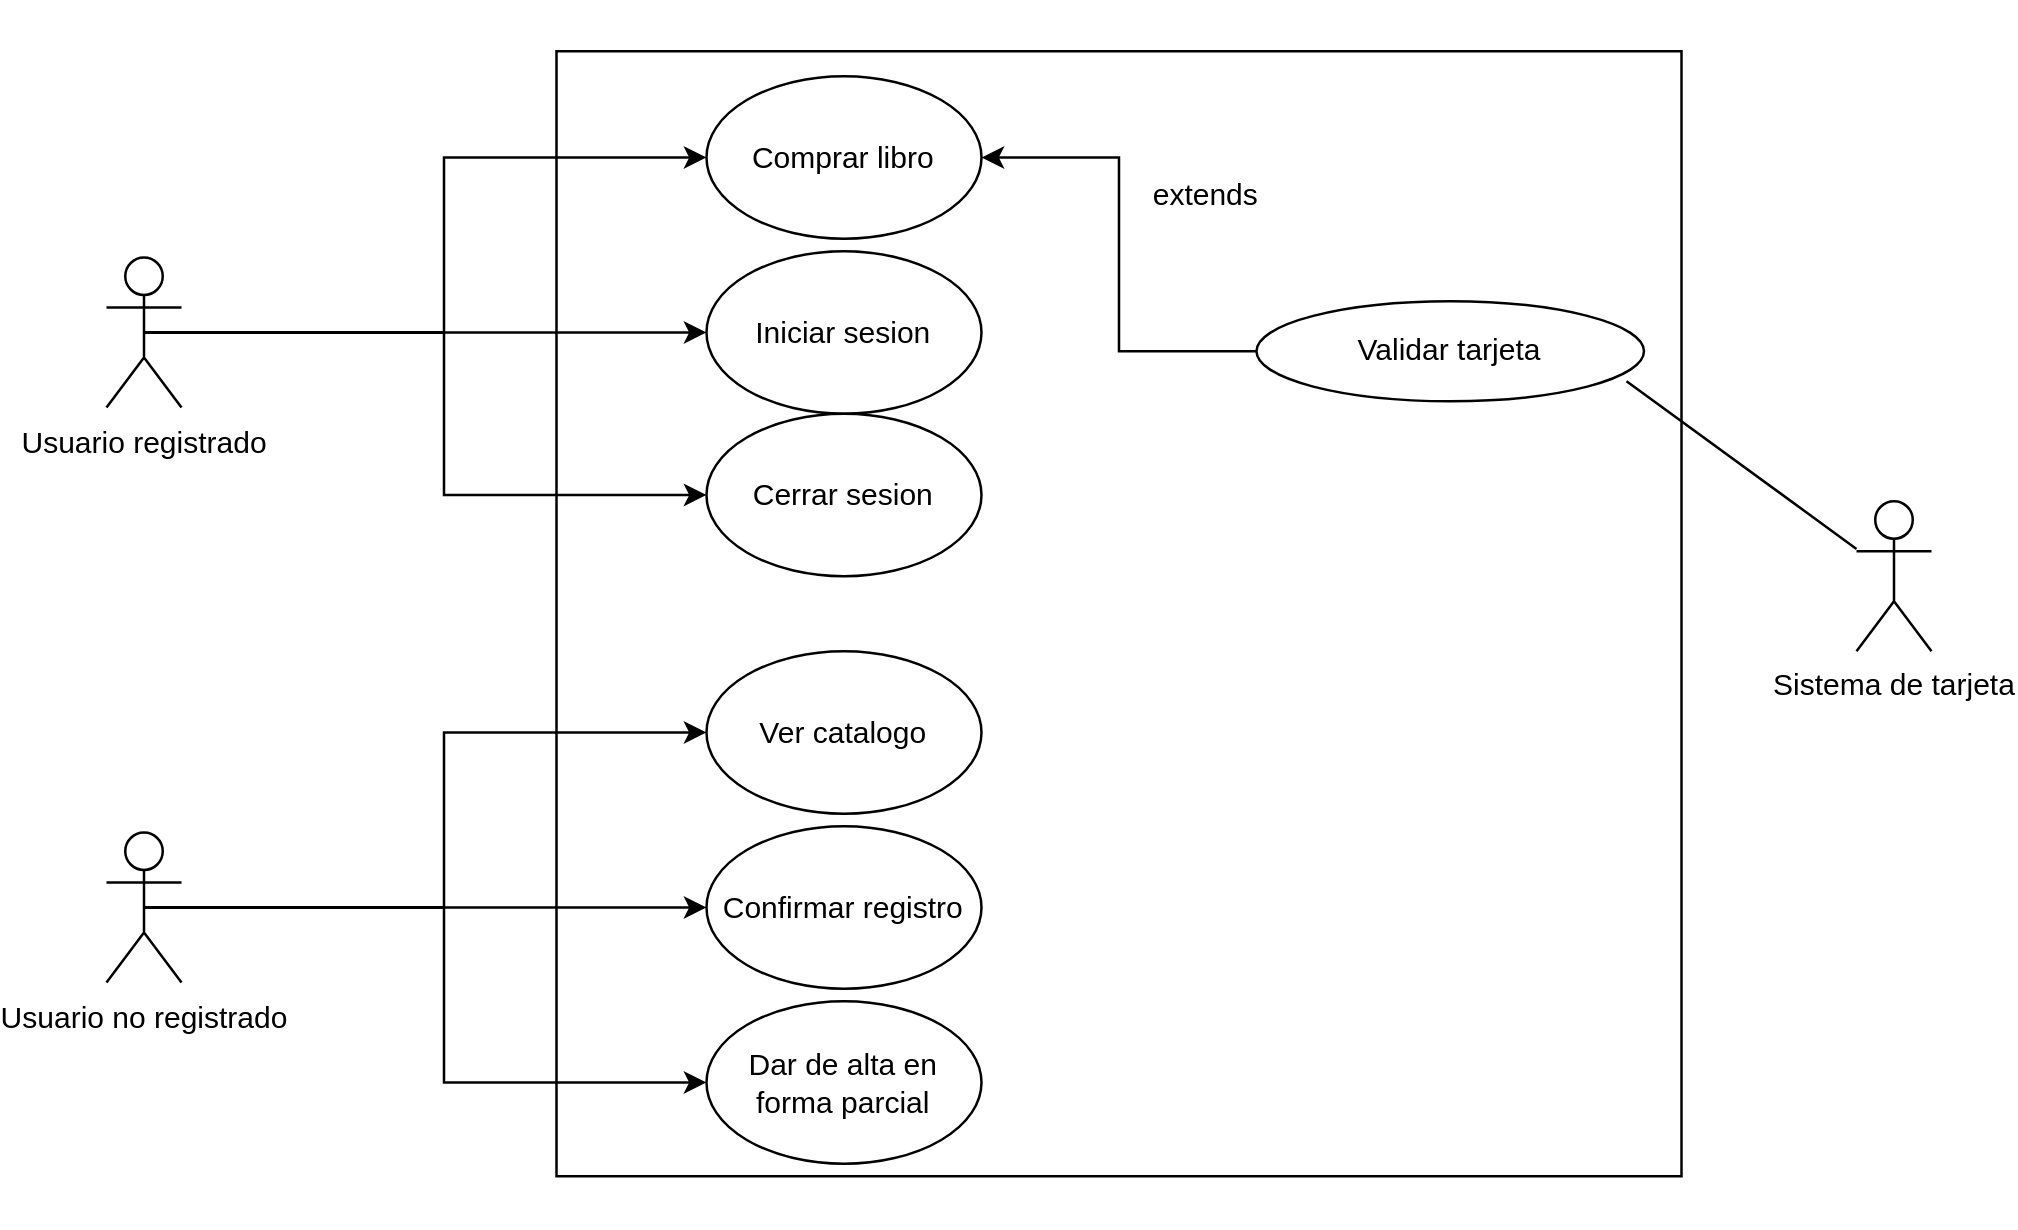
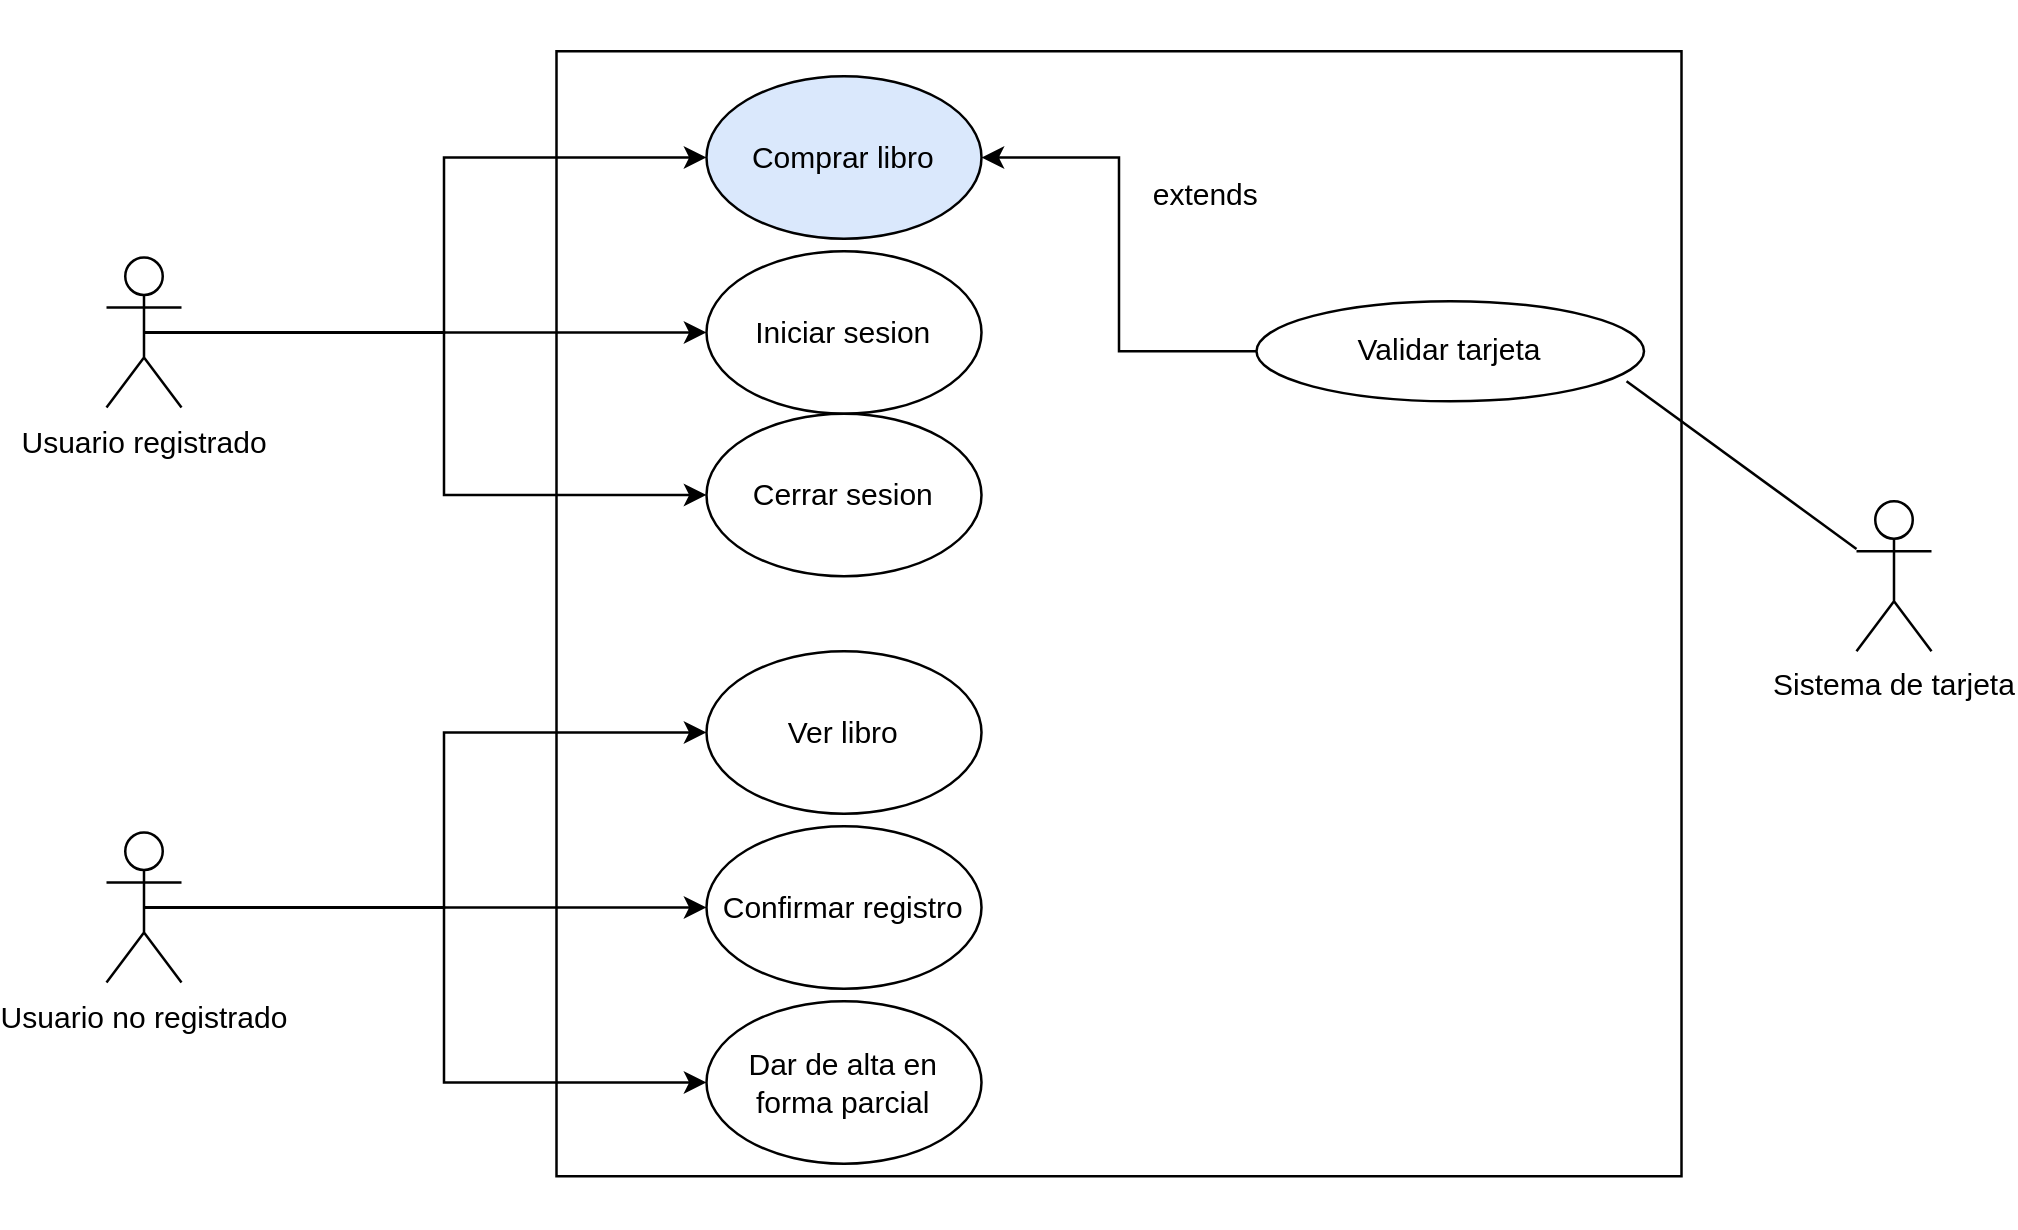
  <mxCell id="0" />
  <mxCell id="1" parent="0" />
  <mxCell id="2" value="" style="whiteSpace=wrap;html=1;aspect=fixed;" vertex="1" parent="1"><mxGeometry x="200" y="20" width="450" height="450" as="geometry" /></mxCell>
  <mxCell id="3" style="edgeStyle=orthogonalEdgeStyle;rounded=0;orthogonalLoop=1;jettySize=auto;html=1;exitX=0.5;exitY=0.5;exitDx=0;exitDy=0;exitPerimeter=0;entryX=0;entryY=0.5;entryDx=0;entryDy=0;" edge="1" parent="1" source="6" target="14"><mxGeometry relative="1" as="geometry" /></mxCell>
  <mxCell id="4" style="edgeStyle=orthogonalEdgeStyle;rounded=0;orthogonalLoop=1;jettySize=auto;html=1;exitX=0.5;exitY=0.5;exitDx=0;exitDy=0;exitPerimeter=0;entryX=0;entryY=0.5;entryDx=0;entryDy=0;" edge="1" parent="1" source="6" target="15"><mxGeometry relative="1" as="geometry" /></mxCell>
  <mxCell id="5" style="edgeStyle=orthogonalEdgeStyle;rounded=0;orthogonalLoop=1;jettySize=auto;html=1;exitX=0.5;exitY=0.5;exitDx=0;exitDy=0;exitPerimeter=0;entryX=0;entryY=0.5;entryDx=0;entryDy=0;" edge="1" parent="1" source="6" target="16"><mxGeometry relative="1" as="geometry" /></mxCell>
  <mxCell id="6" value="&lt;font style=&quot;vertical-align: inherit&quot;&gt;&lt;font style=&quot;vertical-align: inherit&quot;&gt;Usuario registrado&lt;/font&gt;&lt;/font&gt;" style="shape=umlActor;verticalLabelPosition=bottom;verticalAlign=top;html=1;outlineConnect=0;" vertex="1" parent="1"><mxGeometry x="20" y="102.5" width="30" height="60" as="geometry" /></mxCell>
  <mxCell id="7" style="edgeStyle=orthogonalEdgeStyle;rounded=0;orthogonalLoop=1;jettySize=auto;html=1;exitX=0.5;exitY=0.5;exitDx=0;exitDy=0;exitPerimeter=0;entryX=0;entryY=0.5;entryDx=0;entryDy=0;" edge="1" parent="1" source="10" target="12"><mxGeometry relative="1" as="geometry" /></mxCell>
  <mxCell id="8" style="edgeStyle=orthogonalEdgeStyle;rounded=0;orthogonalLoop=1;jettySize=auto;html=1;exitX=0.5;exitY=0.5;exitDx=0;exitDy=0;exitPerimeter=0;entryX=0;entryY=0.5;entryDx=0;entryDy=0;" edge="1" parent="1" source="10" target="11"><mxGeometry relative="1" as="geometry" /></mxCell>
  <mxCell id="9" style="edgeStyle=orthogonalEdgeStyle;rounded=0;orthogonalLoop=1;jettySize=auto;html=1;exitX=0.5;exitY=0.5;exitDx=0;exitDy=0;exitPerimeter=0;entryX=0;entryY=0.5;entryDx=0;entryDy=0;" edge="1" parent="1" source="10" target="13"><mxGeometry relative="1" as="geometry" /></mxCell>
  <mxCell id="10" value="&lt;font style=&quot;vertical-align: inherit&quot;&gt;&lt;font style=&quot;vertical-align: inherit&quot;&gt;&lt;font style=&quot;vertical-align: inherit&quot;&gt;&lt;font style=&quot;vertical-align: inherit&quot;&gt;&lt;font style=&quot;vertical-align: inherit&quot;&gt;&lt;font style=&quot;vertical-align: inherit&quot;&gt;Usuario no registrado&lt;/font&gt;&lt;/font&gt;&lt;/font&gt;&lt;/font&gt;&lt;/font&gt;&lt;/font&gt;" style="shape=umlActor;verticalLabelPosition=bottom;verticalAlign=top;html=1;outlineConnect=0;" vertex="1" parent="1"><mxGeometry x="20" y="332.5" width="30" height="60" as="geometry" /></mxCell>
- <mxCell id="11" value="&lt;font style=&quot;vertical-align: inherit&quot;&gt;&lt;font style=&quot;vertical-align: inherit&quot;&gt;Ver catalogo&lt;/font&gt;&lt;/font&gt;" style="ellipse;whiteSpace=wrap;html=1;" vertex="1" parent="1"><mxGeometry x="260" y="260" width="110" height="65" as="geometry" /></mxCell>
+ <mxCell id="11" value="&lt;font style=&quot;vertical-align: inherit&quot;&gt;&lt;font style=&quot;vertical-align: inherit&quot;&gt;Ver libro&lt;/font&gt;&lt;/font&gt;" style="ellipse;whiteSpace=wrap;html=1;" vertex="1" parent="1"><mxGeometry x="260" y="260" width="110" height="65" as="geometry" /></mxCell>
  <mxCell id="12" value="&lt;font style=&quot;vertical-align: inherit&quot;&gt;&lt;font style=&quot;vertical-align: inherit&quot;&gt;&lt;font style=&quot;vertical-align: inherit&quot;&gt;&lt;font style=&quot;vertical-align: inherit&quot;&gt;Dar de alta en forma parcial&lt;/font&gt;&lt;/font&gt;&lt;/font&gt;&lt;/font&gt;&lt;span style=&quot;color: rgba(0 , 0 , 0 , 0) ; font-family: monospace ; font-size: 0px&quot;&gt;&lt;font style=&quot;vertical-align: inherit&quot;&gt;&lt;font style=&quot;vertical-align: inherit&quot;&gt;% 3CmxGraphModel% 3E% 3Croot% 3E% 3CmxCell% 20id% 3D% 220% 22% 2F% 3E% 3CmxCell% 20id% 3D% 221% 22% 20parent% 3D% 220% 22% 2F% 3E% 3CmxCell% 20id% 3D % 222% 22% 20value% 3D% 22% 26lt% 3Bfont% 20style% 3D% 26quot% 3Bvertical-align% 3A% 20inherit% 26quot% 3B% 26gt% 3B% 26lt% 3Bfont% 20style% 3D% 26quot% 3Bvertical-align % 3A% 20inherit% 26quot% 3B% 26gt% 3BVer% 20catalogo% 26lt% 3B% 2Ffont% 26gt% 3B% 26lt% 3B% 2Ffont% 26gt% 3B% 22% 20style% 3D% 22ellipse% 3BwhiteSpace% 3Dwrap% 3Bhtml% 3D1 % 3B% 22% 20vertex% 3D% 221% 22% 20 parent% 3D% 221% 22% 3E% 3CmxGeometry% 20x% 3D% 22230% 22% 20y% 3D% 22200% 22% 20width% 3D% 22110% 22% 20height % 3D% 2265% 22% 20as% 3D% 22geometría% 22% 2F% 3E% 3C% 2FmxCell% 3E% 3C% 2Froot% 3E% 3C% 2FmxGraphModel% 3E&lt;/font&gt;&lt;/font&gt;&lt;/span&gt;" style="ellipse;whiteSpace=wrap;html=1;" vertex="1" parent="1"><mxGeometry x="260" y="400" width="110" height="65" as="geometry" /></mxCell>
  <mxCell id="13" value="&lt;font style=&quot;vertical-align: inherit&quot;&gt;&lt;font style=&quot;vertical-align: inherit&quot;&gt;Confirmar registro&lt;/font&gt;&lt;/font&gt;" style="ellipse;whiteSpace=wrap;html=1;" vertex="1" parent="1"><mxGeometry x="260" y="330" width="110" height="65" as="geometry" /></mxCell>
- <mxCell id="14" value="&lt;font style=&quot;vertical-align: inherit&quot;&gt;&lt;font style=&quot;vertical-align: inherit&quot;&gt;&lt;font style=&quot;vertical-align: inherit&quot;&gt;&lt;font style=&quot;vertical-align: inherit&quot;&gt;Comprar libro&lt;/font&gt;&lt;/font&gt;&lt;/font&gt;&lt;/font&gt;" style="ellipse;whiteSpace=wrap;html=1;" vertex="1" parent="1"><mxGeometry x="260" y="30" width="110" height="65" as="geometry" /></mxCell>
+ <mxCell id="14" value="&lt;font style=&quot;vertical-align: inherit&quot;&gt;&lt;font style=&quot;vertical-align: inherit&quot;&gt;&lt;font style=&quot;vertical-align: inherit&quot;&gt;&lt;font style=&quot;vertical-align: inherit&quot;&gt;Comprar libro&lt;/font&gt;&lt;/font&gt;&lt;/font&gt;&lt;/font&gt;" style="ellipse;whiteSpace=wrap;html=1;fillColor=#dae8fc;" vertex="1" parent="1"><mxGeometry x="260" y="30" width="110" height="65" as="geometry" /></mxCell>
  <mxCell id="15" value="&lt;font style=&quot;vertical-align: inherit&quot;&gt;&lt;font style=&quot;vertical-align: inherit&quot;&gt;&lt;font style=&quot;vertical-align: inherit&quot;&gt;&lt;font style=&quot;vertical-align: inherit&quot;&gt;Iniciar sesion&lt;/font&gt;&lt;/font&gt;&lt;/font&gt;&lt;/font&gt;" style="ellipse;whiteSpace=wrap;html=1;" vertex="1" parent="1"><mxGeometry x="260" y="100" width="110" height="65" as="geometry" /></mxCell>
  <mxCell id="16" value="&lt;font style=&quot;vertical-align: inherit&quot;&gt;&lt;font style=&quot;vertical-align: inherit&quot;&gt;&lt;font style=&quot;vertical-align: inherit&quot;&gt;&lt;font style=&quot;vertical-align: inherit&quot;&gt;Cerrar sesion&lt;/font&gt;&lt;/font&gt;&lt;/font&gt;&lt;/font&gt;" style="ellipse;whiteSpace=wrap;html=1;" vertex="1" parent="1"><mxGeometry x="260" y="165" width="110" height="65" as="geometry" /></mxCell>
  <mxCell id="17" value="&lt;font style=&quot;vertical-align: inherit&quot;&gt;&lt;font style=&quot;vertical-align: inherit&quot;&gt;Sistema de tarjeta&lt;/font&gt;&lt;/font&gt;" style="shape=umlActor;verticalLabelPosition=bottom;verticalAlign=top;html=1;outlineConnect=0;" vertex="1" parent="1"><mxGeometry x="720" y="200" width="30" height="60" as="geometry" /></mxCell>
  <mxCell id="18" style="edgeStyle=orthogonalEdgeStyle;rounded=0;orthogonalLoop=1;jettySize=auto;html=1;exitX=0;exitY=0.5;exitDx=0;exitDy=0;entryX=1;entryY=0.5;entryDx=0;entryDy=0;" edge="1" parent="1" source="19" target="14"><mxGeometry relative="1" as="geometry" /></mxCell>
  <mxCell id="19" value="&lt;font style=&quot;vertical-align: inherit&quot;&gt;&lt;font style=&quot;vertical-align: inherit&quot;&gt;&lt;font style=&quot;vertical-align: inherit&quot;&gt;&lt;font style=&quot;vertical-align: inherit&quot;&gt;Validar tarjeta&lt;/font&gt;&lt;/font&gt;&lt;/font&gt;&lt;/font&gt;" style="ellipse;whiteSpace=wrap;html=1;" vertex="1" parent="1"><mxGeometry x="480" y="120" width="155" height="40" as="geometry" /></mxCell>
  <mxCell id="20" value="extends" style="text;html=1;strokeColor=none;fillColor=none;align=center;verticalAlign=middle;whiteSpace=wrap;rounded=0;" vertex="1" parent="1"><mxGeometry x="430" y="62.5" width="60" height="30" as="geometry" /></mxCell>
  <mxCell id="21" value="" style="endArrow=none;html=1;rounded=0;exitX=0.955;exitY=0.8;exitDx=0;exitDy=0;exitPerimeter=0;" edge="1" parent="1" source="19" target="17"><mxGeometry width="50" height="50" relative="1" as="geometry"><mxPoint x="650" y="200" as="sourcePoint" /><mxPoint x="700" y="150" as="targetPoint" /></mxGeometry></mxCell>
